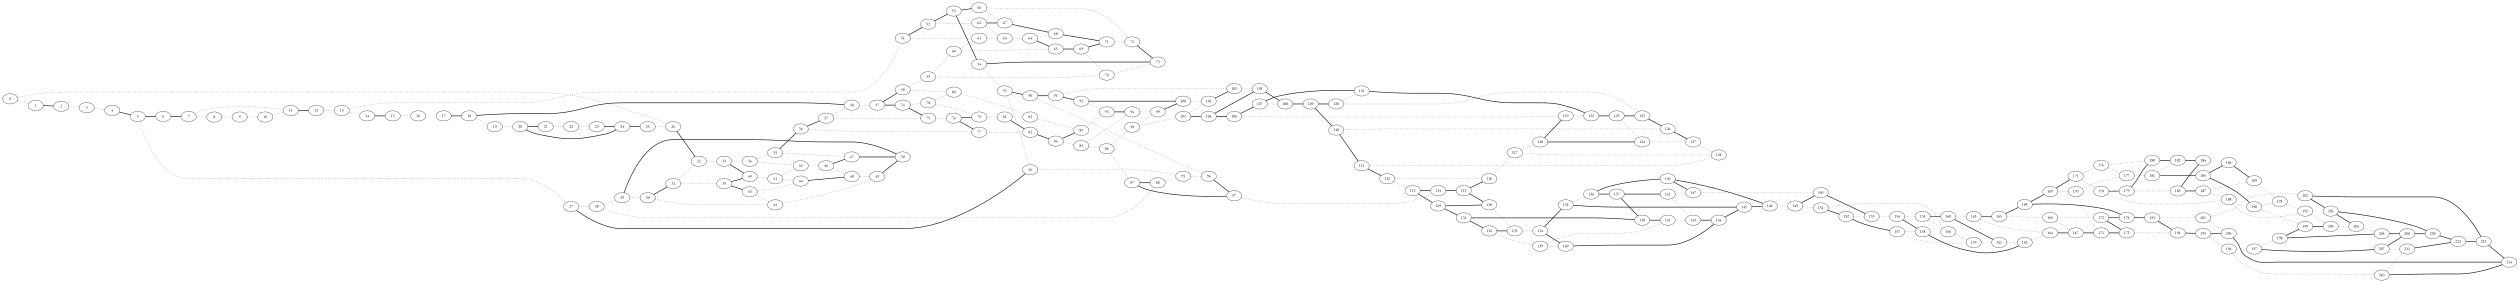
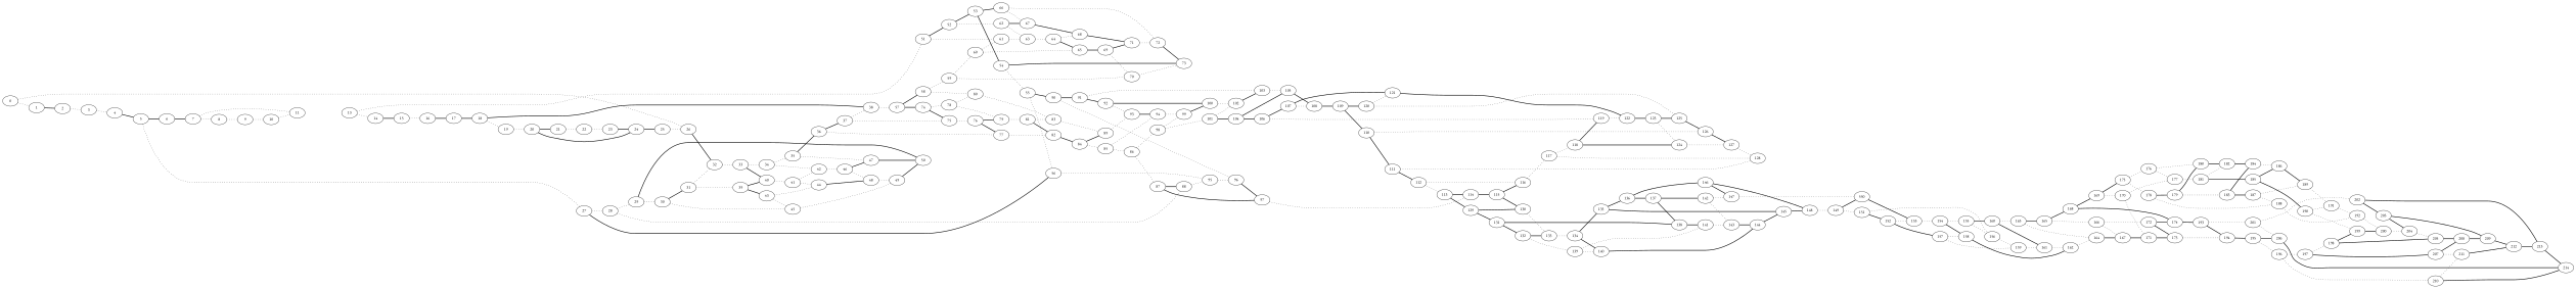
  graph {
    fontname="EB Garamond"
    rankdir=LR
    node [fontname="EB Garamond"]
    edge [fontname="EB Garamond" style=dotted]
    0
    1
    26
    2
    32
    3
    33
    4
    5
    6
    27
    7
    28
    56
    8
    11
    29
    88
    95
    9
-   12
    10
    13
    14
    51
    15
    52
    61
    16
    53
    62
    63
    17
    18
    19
    38
    20
    57
    21
    24
    58
    74
    22
    25
    23
    40
    34
    30
    50
    96
    31
    45
    39
    49
    43
    41
    44
    35
    42
    36
    47
    46
    37
    77
    48
    75
    82
    76
    84
    79
    59
    80
    78
    54
    66
    67
    64
    55
    73
    72
    68
    90
    91
    92
    103
    97
    60
    70
    83
    65
    89
    69
    71
    81
    85
    93
    86
    94
    87
    98
    99
    101
    100
    114
    102
    104
    115
    105
    108
    116
    130
    106
    107
    119
    109
    121
    122
    110
    120
    123
    111
    126
    125
    112
    128
    127
    113
    129
    117
    131
    118
    133
    132
    138
    134
    124
    139
    141
    140
    135
    143
    144
    136
    145
    137
    146
    148
    142
    147
    149
    n151 [label=550]
    153
    151
    154
    152
    156
    157
    159
    158
    155
    161
    162
    160
    163
    164
    165
    167
    166
    168
    171
    172
    169
    174
    173
    170
    175
    193
    194
    177
    176
    178
    201
    181
    180
    179
    188
    182
    185
    195
    206
    196
    202
    183
    192
    184
    186
    190
    187
    200
    189
    191
    199
    204
    205
    214
    203
    213
    197
    210
    198
    207
    211
    208
    212
    209
    0 -- 1
    0 -- 26
    1 -- 2 [style=bold]
    26 -- 32 [style=bold]
    2 -- 3
    32 -- 33
    3 -- 4
    33 -- 40 [style=bold]
    33 -- 34
    4 -- 5 [style=bold]
    5 -- 6 [style=bold]
    5 -- 27
    6 -- 7 [style=bold]
    27 -- 28
    27 -- 56 [style=bold]
    7 -- 8
    7 -- 11
    28 -- 29
    28 -- 88
    56 -- 95
    8 -- 9
-   11 -- 12 [style=bold]
    29 -- 30
    29 -- 50 [style=bold]
    88 -- 95
    95 -- 96
    9 -- 10
-   12 -- 13
    10 -- 11
    13 -- 14
    13 -- 51
    14 -- 15 [style=bold]
    51 -- 52 [style=bold]
    51 -- 61
    15 -- 16
    52 -- 53 [style=bold]
    52 -- 62
    61 -- 63
+   16 -- 17 [style=bold]
    53 -- 54 [style=bold]
    53 -- 66 [style=bold]
    62 -- 63
    62 -- 67 [style=bold]
    63 -- 64
    17 -- 18 [style=bold]
    18 -- 19
    18 -- 38 [style=bold]
    19 -- 20
    38 -- 57
    20 -- 21 [style=bold]
    20 -- 24 [style=bold]
    57 -- 58 [style=bold]
    57 -- 74 [style=bold]
    21 -- 22
    24 -- 25 [style=bold]
    58 -- 59
    58 -- 80
    74 -- 75 [style=bold]
    74 -- 78
    22 -- 23
    25 -- 26
    23 -- 24 [style=bold]
    40 -- 41
    34 -- 35
    34 -- 42
    30 -- 31 [style=bold]
    30 -- 45
    96 -- 97 [style=bold]
    31 -- 32
    31 -- 39
    45 -- 49
    39 -- 40 [style=bold]
    39 -- 43 [style=bold]
    49 -- 50 [style=bold]
    43 -- 45
    43 -- 44
    41 -- 44
    41 -- 42
    44 -- 48 [style=bold]
    35 -- 36 [style=bold]
    35 -- 47
    42 -- 46
    36 -- 37 [style=bold]
    36 -- 77
    47 -- 50 [style=bold]
    46 -- 47 [style=bold]
    46 -- 48
    37 -- 38
    37 -- 75
    77 -- 82
    48 -- 49
    75 -- 76
    82 -- 84 [style=bold]
    76 -- 77 [style=bold]
    76 -- 79 [style=bold]
    84 -- 89 [style=bold]
    84 -- 85
    79 -- 81
    59 -- 60
    59 -- 70
    80 -- 83
    78 -- 79
    78 -- 80
    54 -- 55
    54 -- 73 [style=bold]
    66 -- 67
    66 -- 72
    67 -- 68 [style=bold]
    64 -- 68
    64 -- 65 [style=bold]
    55 -- 56
    55 -- 90 [style=bold]
    72 -- 73 [style=bold]
    68 -- 71 [style=bold]
    90 -- 96
    90 -- 91 [style=bold]
    91 -- 92 [style=bold]
    91 -- 103
    92 -- 93
    92 -- 100 [style=bold]
    103 -- 105
    97 -- 114
    60 -- 61
    60 -- 65
    70 -- 73
    83 -- 89
    65 -- 69 [style=bold]
    89 -- 93
    69 -- 70
    69 -- 71 [style=bold]
    71 -- 72
    81 -- 82 [style=bold]
    81 -- 83
    85 -- 86
    85 -- 94
    93 -- 94 [style=bold]
    86 -- 87
    86 -- 98
    94 -- 99
    87 -- 88 [style=bold]
    87 -- 97 [style=bold]
    98 -- 99
    98 -- 101
    99 -- 100 [style=bold]
    101 -- 102
    101 -- 104 [style=bold]
    100 -- 102
    114 -- 115 [style=bold]
    102 -- 103 [style=bold]
    104 -- 105 [style=bold]
    104 -- 106 [style=bold]
    115 -- 116 [style=bold]
    115 -- 130 [style=bold]
    105 -- 108 [style=bold]
    108 -- 109 [style=bold]
    116 -- 117
    130 -- 133
    106 -- 107 [style=bold]
    106 -- 119
    107 -- 108
    107 -- 121 [style=bold]
    119 -- 122
    109 -- 110 [style=bold]
    109 -- 120 [style=bold]
    121 -- 122 [style=bold]
    122 -- 123 [style=bold]
    110 -- 111 [style=bold]
    110 -- 126
    120 -- 121
    120 -- 125
    123 -- 125 [style=bold]
    123 -- 124
    111 -- 112 [style=bold]
    111 -- 128
    126 -- 127 [style=bold]
    125 -- 126 [style=bold]
    112 -- 116
    112 -- 113
    127 -- 128
    113 -- 114 [style=bold]
    113 -- 129 [style=bold]
    129 -- 130 [style=bold]
    129 -- 131 [style=bold]
    117 -- 128
    117 -- 118
    131 -- 132 [style=bold]
    131 -- 138 [style=bold]
    118 -- 119 [style=bold]
    118 -- 124 [style=bold]
    133 -- 134
    132 -- 133 [style=bold]
    132 -- 139
    138 -- 141 [style=bold]
    134 -- 140 [style=bold]
    134 -- 135 [style=bold]
    124 -- 127
    139 -- 141
    139 -- 140
    141 -- 143
    140 -- 144 [style=bold]
-   135 -- 136
+   135 -- 136 [style=bold]
    135 -- 145 [style=bold]
    143 -- 144 [style=bold]
    144 -- 145 [style=bold]
    136 -- 137 [style=bold]
    136 -- 146 [style=bold]
    145 -- 148 [style=bold]
    137 -- 138 [style=bold]
    137 -- 142 [style=bold]
    146 -- 148 [style=bold]
    146 -- 147 [style=bold]
    148 -- 149
    142 -- 143
    142 -- 147
    147 -- n151
    149 -- n151 [style=bold]
    149 -- 151
    n151 -- 153 [style=bold]
    153 -- 154
    151 -- 152 [style=bold]
    151 -- 156
    154 -- 158 [style=bold]
    154 -- 155
    152 -- 153
    152 -- 157 [style=bold]
    156 -- 159
    157 -- 159
    157 -- 158
    159 -- 161
    158 -- 162 [style=bold]
    155 -- 156
    155 -- 160 [style=bold]
    161 -- 162
    162 -- 164
    160 -- 161 [style=bold]
    160 -- 163
    163 -- 164
    163 -- 165 [style=bold]
    164 -- 167 [style=bold]
    165 -- 166
    165 -- 168 [style=bold]
    167 -- 171 [style=bold]
    166 -- 167
    166 -- 172
    168 -- 169 [style=bold]
    168 -- 174 [style=bold]
    171 -- 173 [style=bold]
    172 -- 174 [style=bold]
    172 -- 173 [style=bold]
    169 -- 170
    169 -- 175 [style=bold]
    174 -- 193 [style=bold]
    173 -- 194
    170 -- 171
    170 -- 177
    175 -- 176
    175 -- 178
    193 -- 194 [style=bold]
    193 -- 201
    194 -- 195 [style=bold]
    177 -- 181
    176 -- 177
    176 -- 180
    178 -- 179 [style=bold]
    178 -- 188
    201 -- 206
    201 -- 202
    181 -- 182
    181 -- 185 [style=bold]
    180 -- 182 [style=bold]
    179 -- 180 [style=bold]
    179 -- 183
    188 -- 192
    182 -- 184 [style=bold]
    185 -- 186 [style=bold]
    185 -- 190 [style=bold]
    195 -- 206 [style=bold]
    195 -- 196
    206 -- 214 [style=bold]
    196 -- 197
    196 -- 210
    202 -- 203 [style=bold]
    202 -- 213 [style=bold]
    183 -- 184 [style=bold]
    183 -- 187 [style=bold]
    192 -- 200
    184 -- 186
    186 -- 189 [style=bold]
    190 -- 191
    190 -- 199
    187 -- 188
    187 -- 189
    200 -- 204
    189 -- 191
    191 -- 192
    199 -- 200 [style=bold]
    204 -- 205
    205 -- 208 [style=bold]
    203 -- 204 [style=bold]
    203 -- 209 [style=bold]
    213 -- 214 [style=bold]
    197 -- 198
    197 -- 207 [style=bold]
    210 -- 214 [style=bold]
    210 -- 211
    198 -- 199 [style=bold]
    198 -- 205 [style=bold]
    207 -- 211
    207 -- 208 [style=bold]
    211 -- 212 [style=bold]
    208 -- 209 [style=bold]
    212 -- 213 [style=bold]
    209 -- 212 [style=bold]
  }
